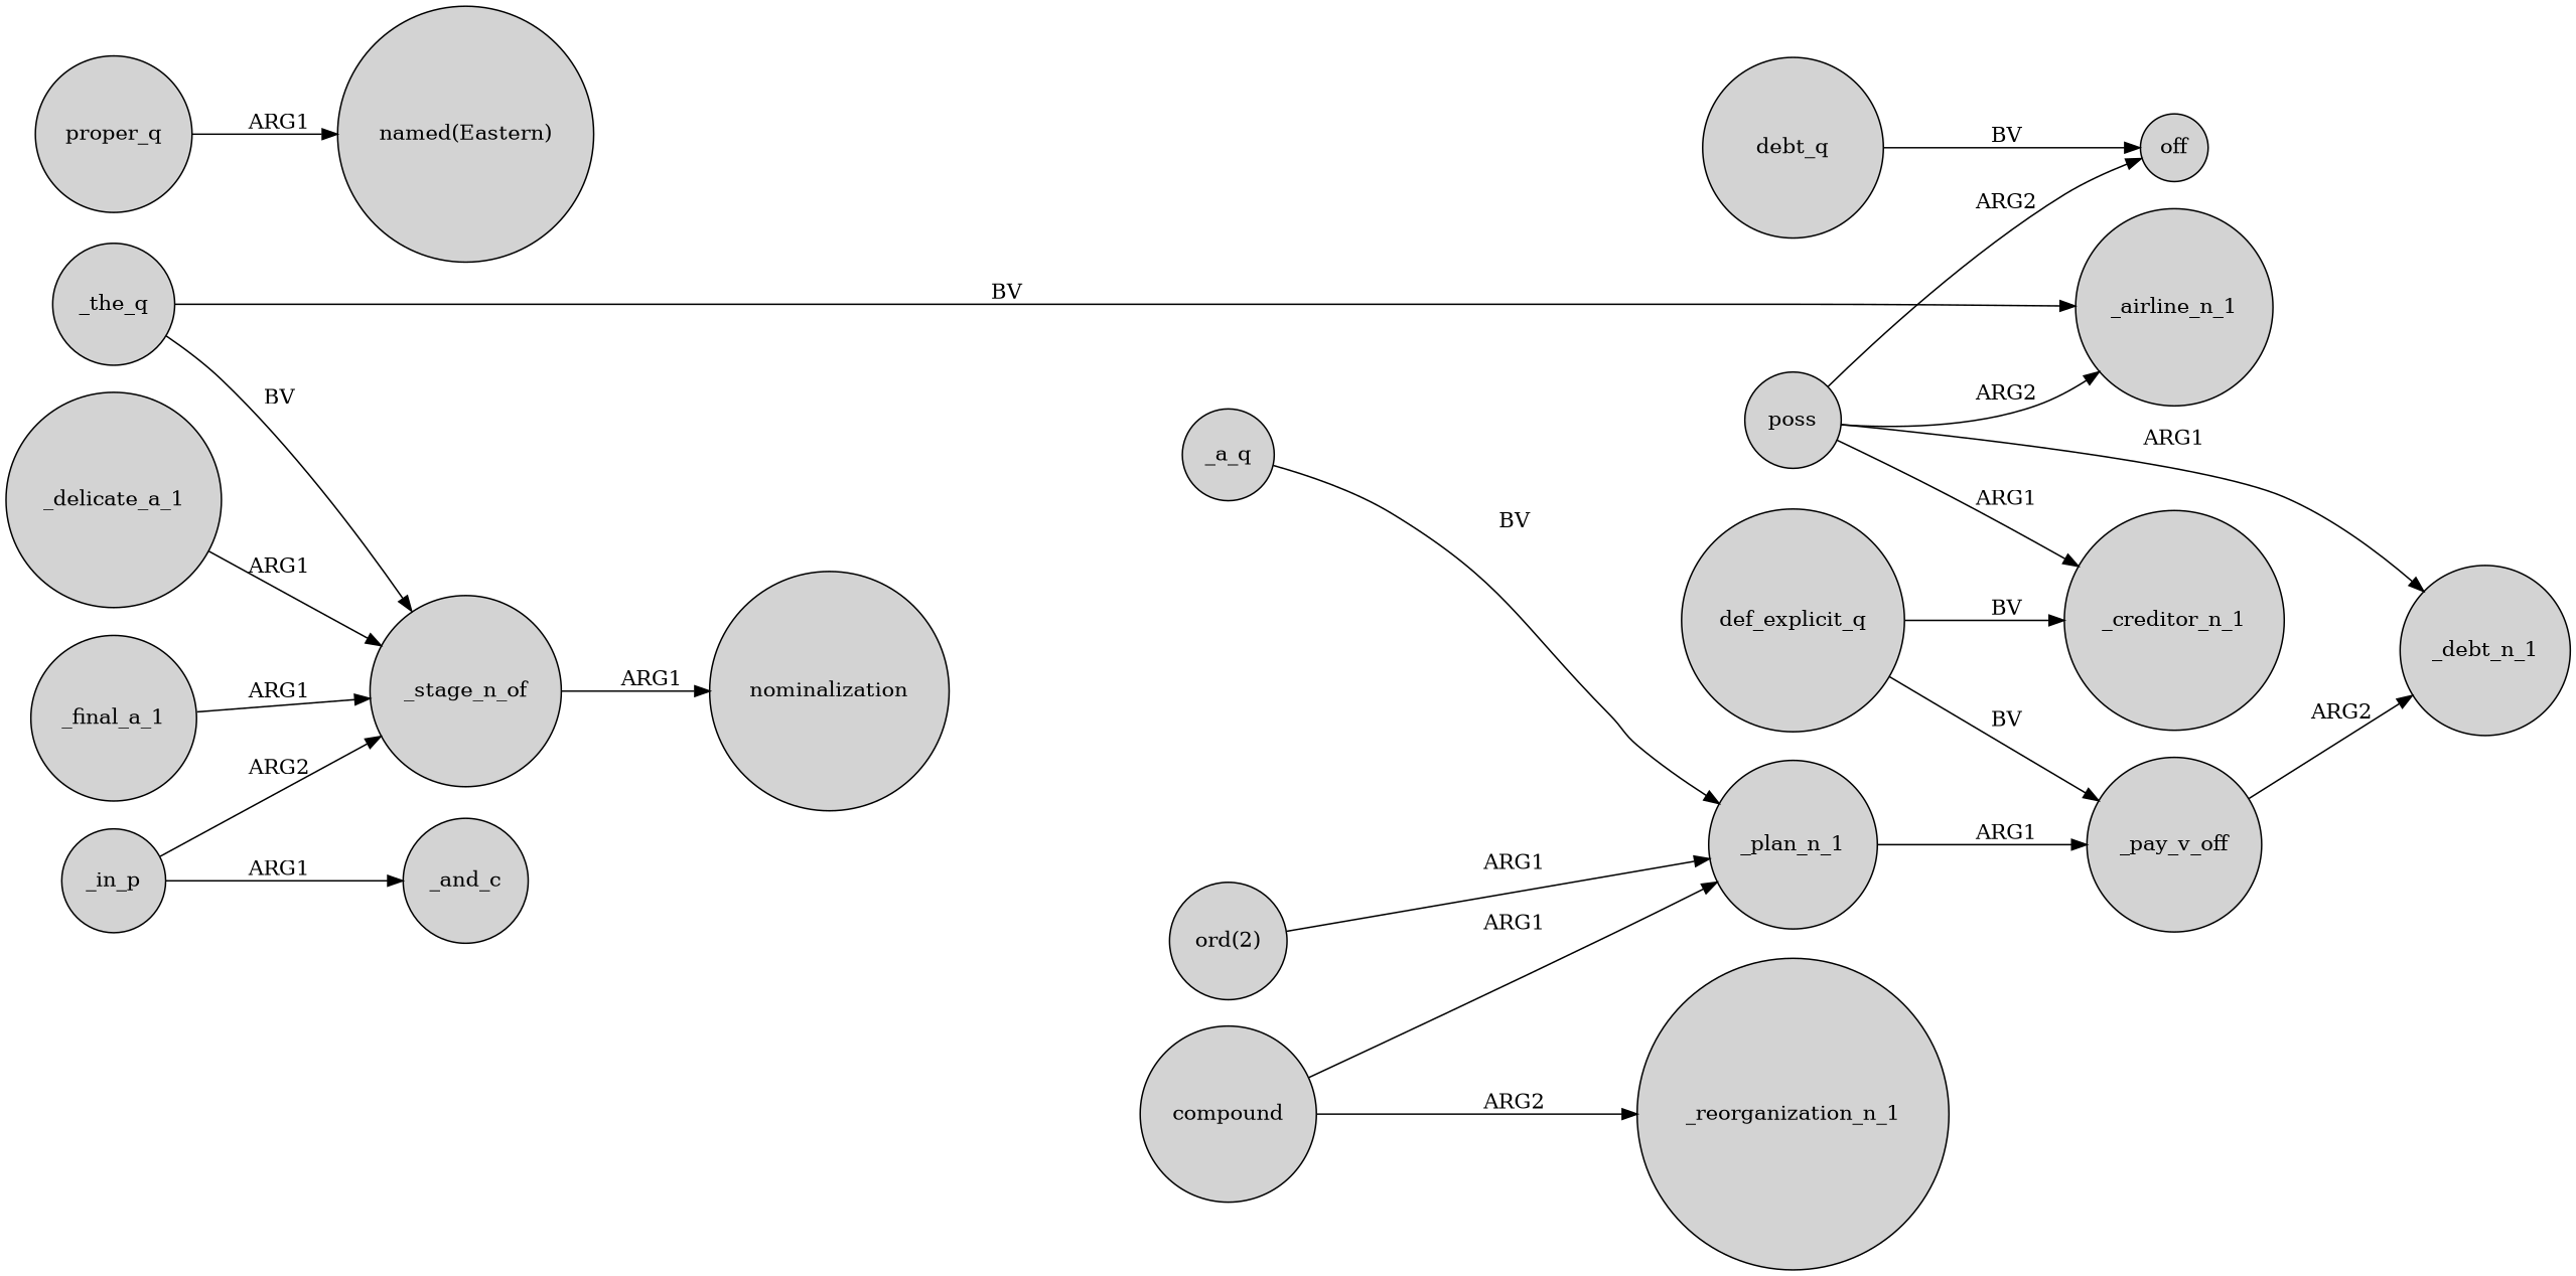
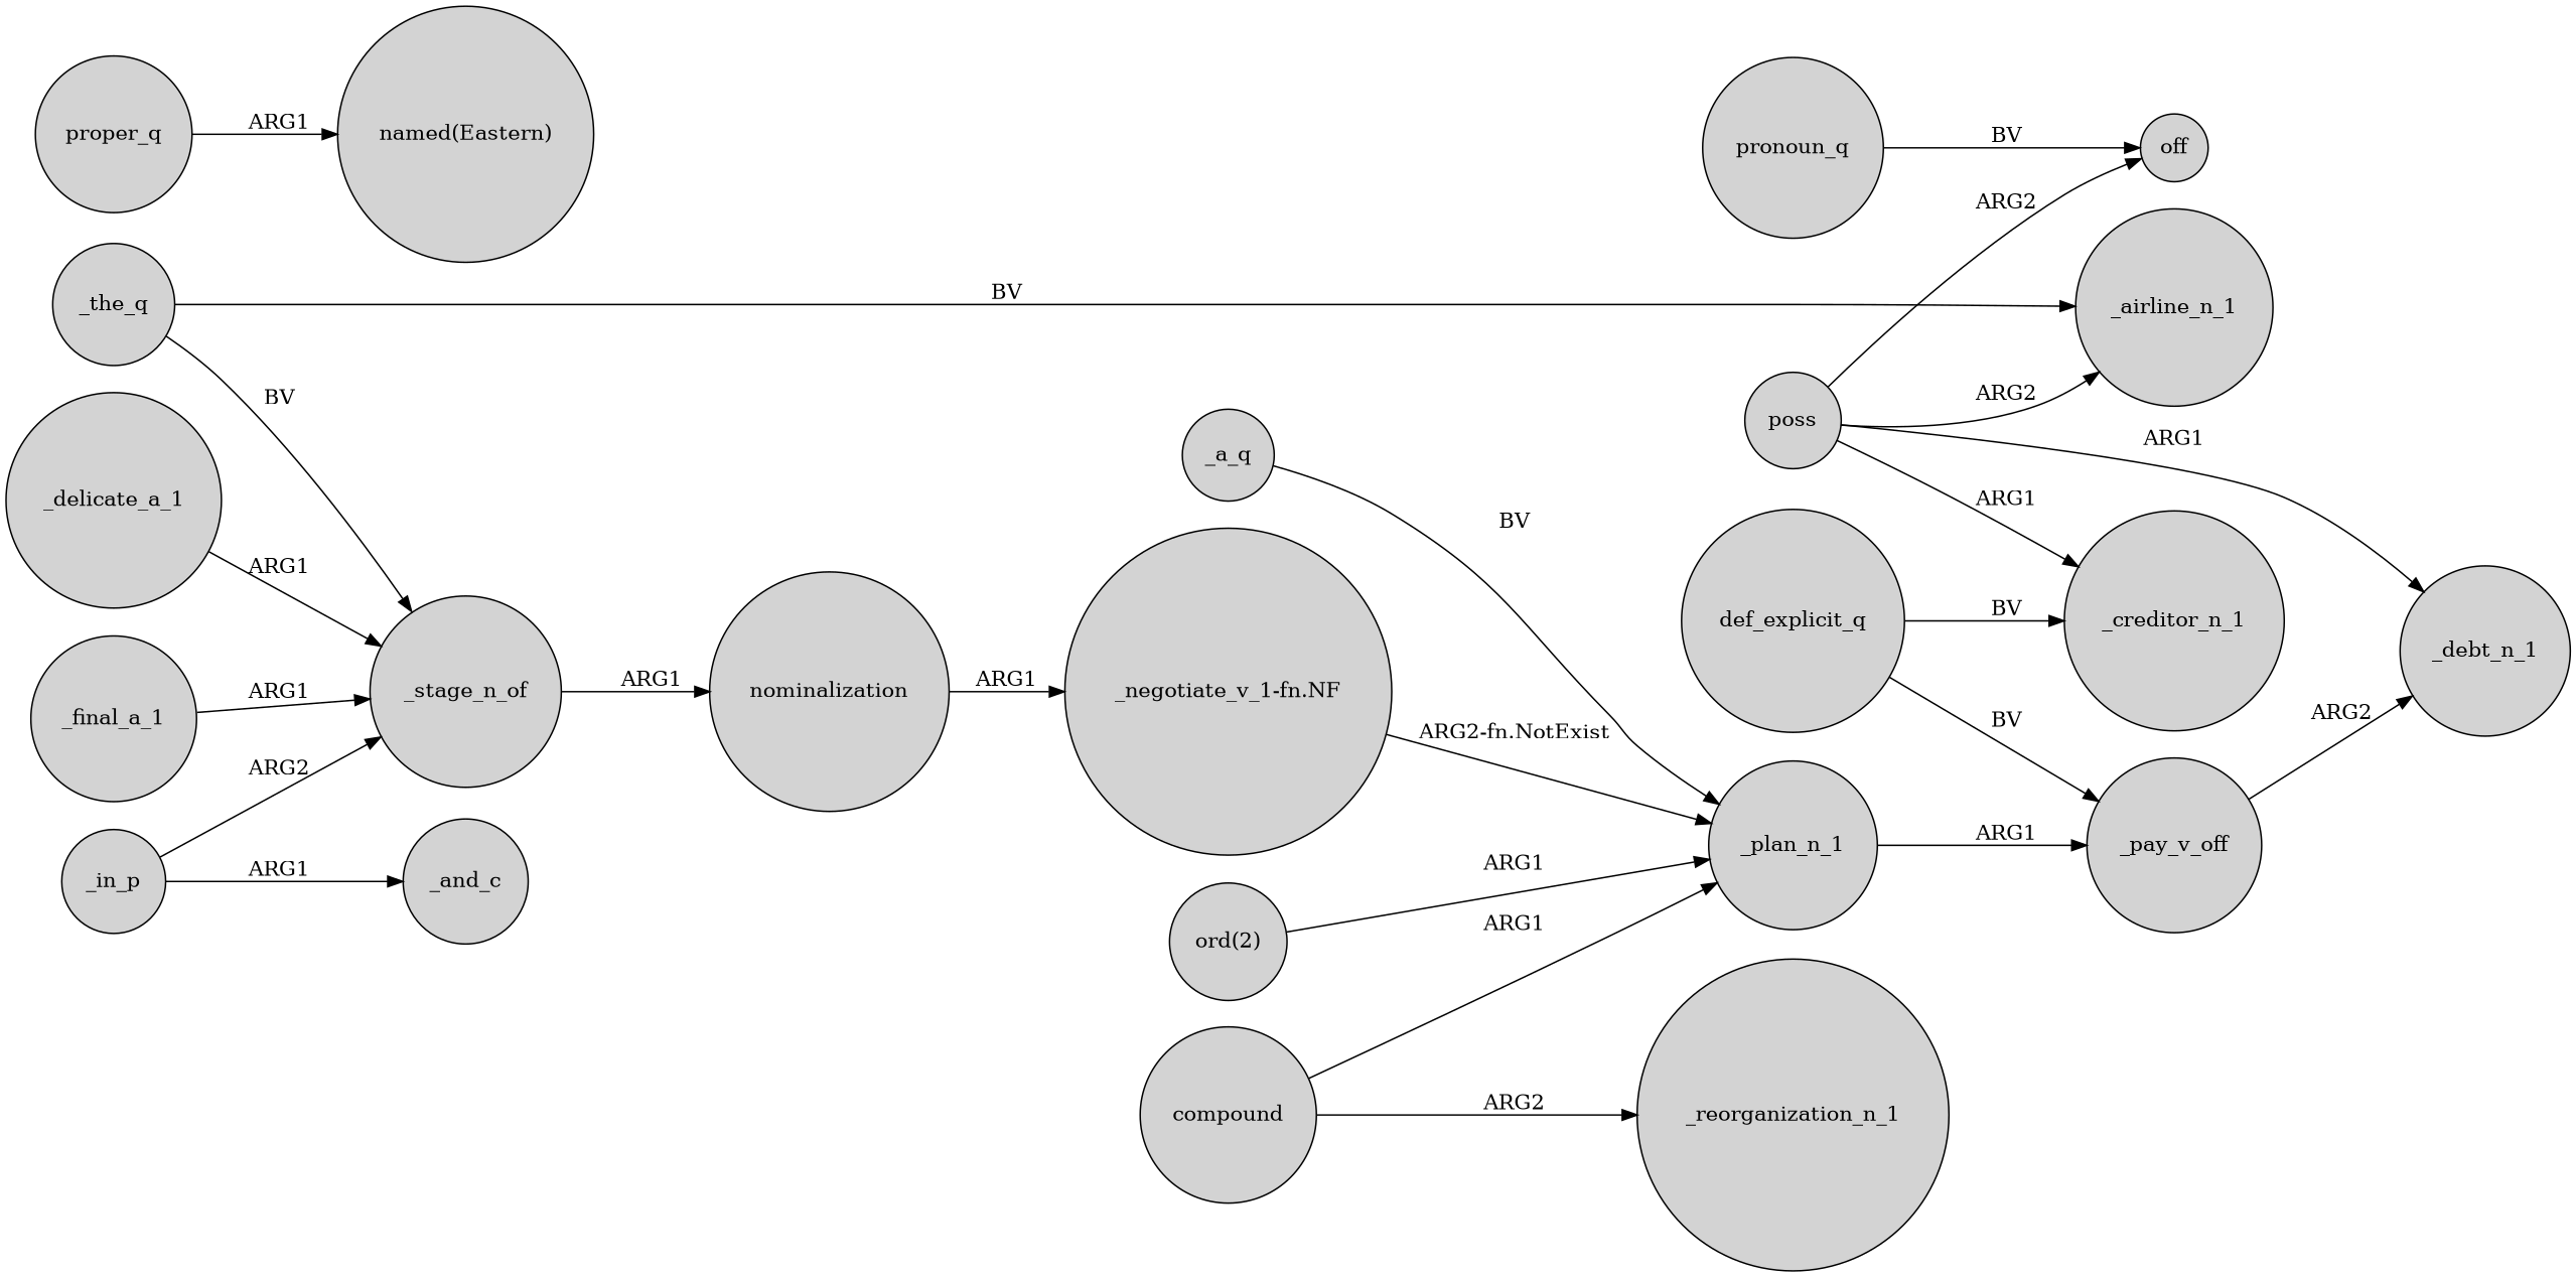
  digraph {
    rankdir=LR
    node [shape=circle style=filled]
    _pay_v_off
    _debt_n_1
    poss
    n4 [label=off]
    _creditor_n_1
    _airline_n_1
    _the_q
    _stage_n_of
    nominalization
+   "_negotiate_v_1-fn.NF"
    _final_a_1
    compound
    _plan_n_1
    _reorganization_n_1
    proper_q
    "named(Eastern)"
    _delicate_a_1
    _in_p
    _and_c
    "ord(2)"
-   pronoun_q [label=debt_q]
+   pronoun_q
    def_explicit_q
    _a_q
    _pay_v_off -> _debt_n_1 [label=ARG2]
    poss -> _debt_n_1 [label=ARG1]
    poss -> n4 [label=ARG2]
    poss -> _creditor_n_1 [label=ARG1]
    poss -> _airline_n_1 [label=ARG2]
    _the_q -> _airline_n_1 [label=BV]
    _the_q -> _stage_n_of [label=BV]
    _stage_n_of -> nominalization [label=ARG1]
+   nominalization -> "_negotiate_v_1-fn.NF" [label=ARG1]
+   "_negotiate_v_1-fn.NF" -> _plan_n_1 [label="ARG2-fn.NotExist"]
    _final_a_1 -> _stage_n_of [label=ARG1]
    compound -> _plan_n_1 [label=ARG1]
    compound -> _reorganization_n_1 [label=ARG2]
    _plan_n_1 -> _pay_v_off [label=ARG1]
    proper_q -> "named(Eastern)" [label=ARG1]
    _delicate_a_1 -> _stage_n_of [label=ARG1]
    _in_p -> _stage_n_of [label=ARG2]
    _in_p -> _and_c [label=ARG1]
    "ord(2)" -> _plan_n_1 [label=ARG1]
    pronoun_q -> n4 [label=BV]
    def_explicit_q -> _pay_v_off [label=BV]
    def_explicit_q -> _creditor_n_1 [label=BV]
    _a_q -> _plan_n_1 [label=BV]
  }
